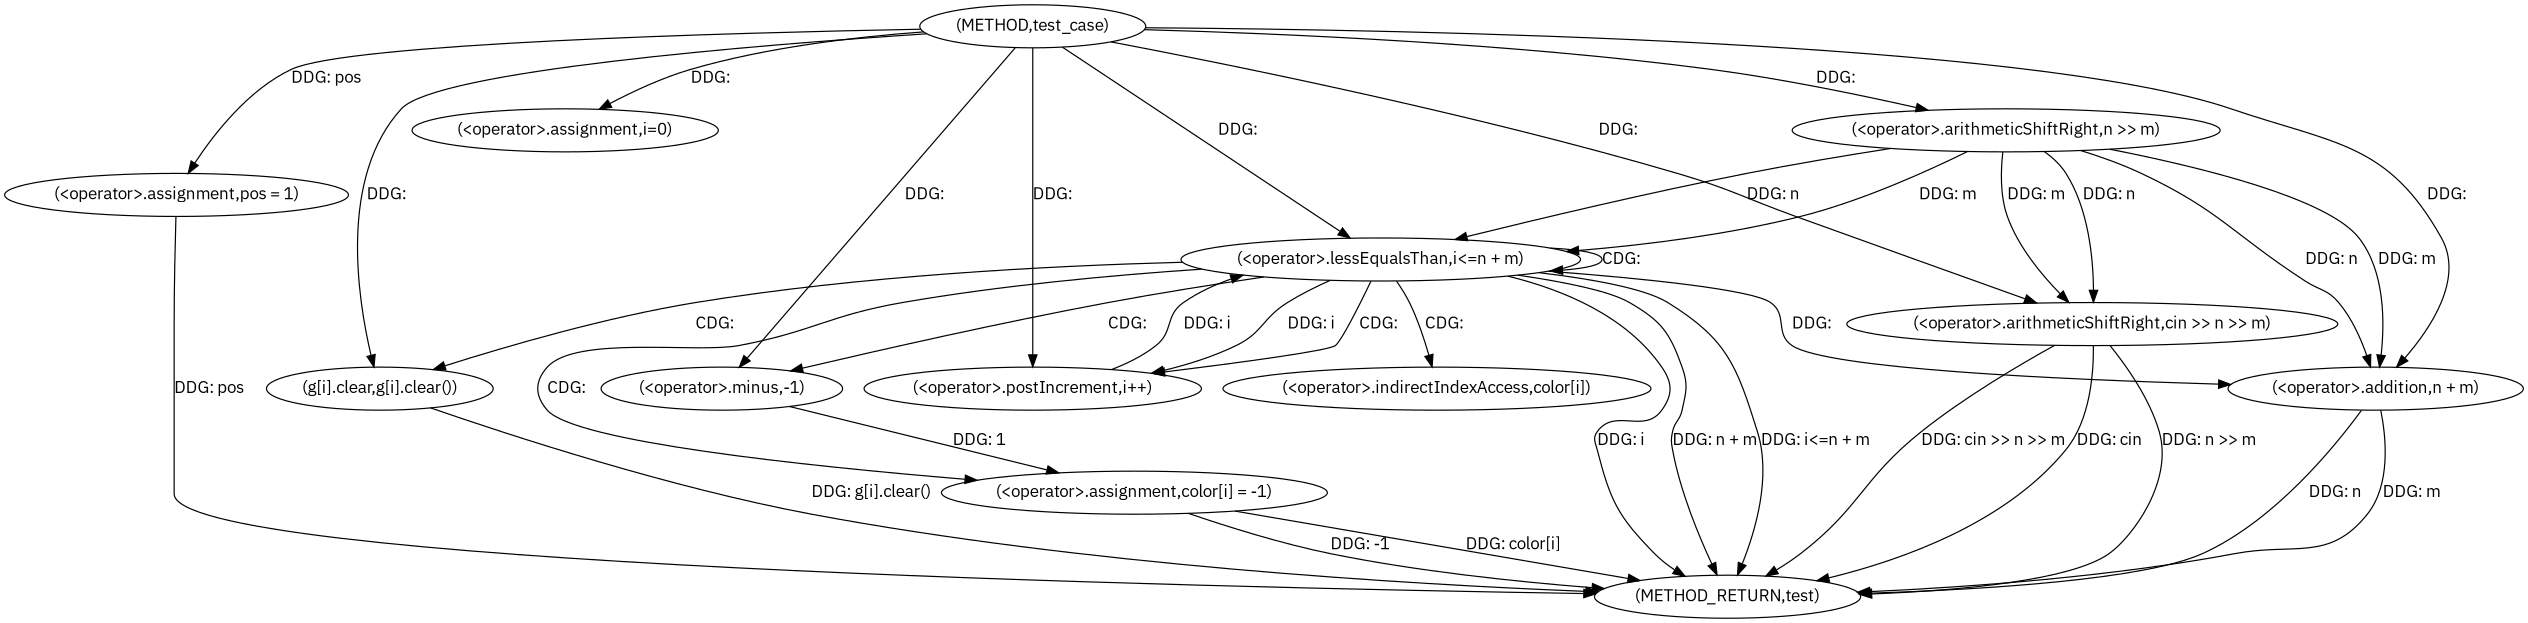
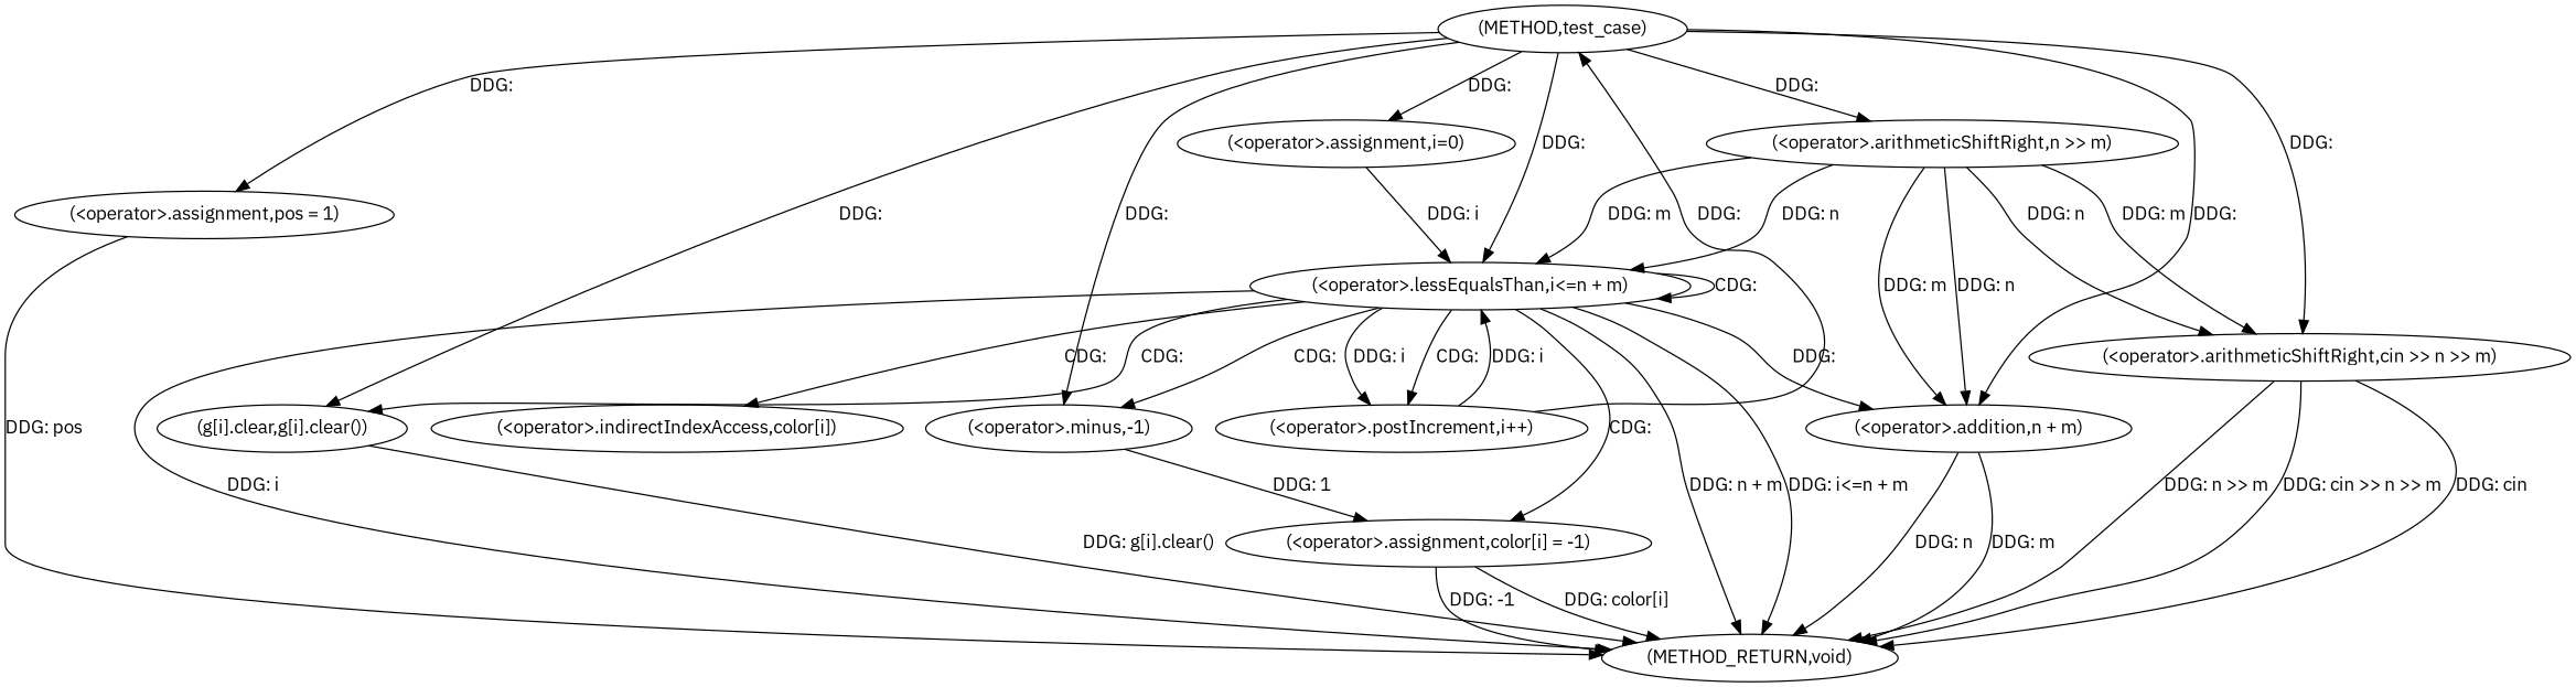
  digraph {
    fontname="IBM Plex Sans"
    node [fontname="IBM Plex Sans"]
    edge [fontname="IBM Plex Sans"]
    n1 [label="(METHOD,test_case)"]
    n2 [label="(<operator>.arithmeticShiftRight,cin >> n >> m)"]
    n3 [label="(<operator>.assignment,pos = 1)"]
    n4 [label="(<operator>.assignment,i=0)"]
    n5 [label="(<operator>.lessEqualsThan,i<=n + m)"]
    n6 [label="(<operator>.postIncrement,i++)"]
    n7 [label="(<operator>.arithmeticShiftRight,n >> m)"]
    n8 [label="(g[i].clear,g[i].clear())"]
    n9 [label="(<operator>.addition,n + m)"]
    n10 [label="(<operator>.minus,-1)"]
-   n11 [label="(METHOD_RETURN,test)"]
+   n11 [label="(METHOD_RETURN,void)"]
    n12 [label="(<operator>.assignment,color[i] = -1)"]
    n13 [label="(<operator>.indirectIndexAccess,color[i])"]
    n1 -> n2 [label="DDG: "]
-   n1 -> n3 [label="DDG: pos"]
+   n1 -> n3 [label="DDG: "]
    n1 -> n4 [label="DDG: "]
    n1 -> n5 [label="DDG: "]
-   n1 -> n6 [label="DDG: "]
+   n6 -> n1 [label="DDG: "]
    n1 -> n7 [label="DDG: "]
    n1 -> n8 [label="DDG: "]
    n1 -> n9 [label="DDG: "]
    n1 -> n10 [label="DDG: "]
    n2 -> n11 [label="DDG: n >> m"]
    n2 -> n11 [label="DDG: cin >> n >> m"]
    n2 -> n11 [label="DDG: cin"]
    n3 -> n11 [label="DDG: pos"]
+   n4 -> n5 [label="DDG: i"]
    n5 -> n5 [label="CDG: "]
    n5 -> n6 [label="DDG: i"]
    n5 -> n6 [label="CDG: "]
    n5 -> n8 [label="CDG: "]
    n5 -> n9 [label="DDG: "]
    n5 -> n10 [label="CDG: "]
    n5 -> n11 [label="DDG: i"]
    n5 -> n11 [label="DDG: n + m"]
    n5 -> n11 [label="DDG: i<=n + m"]
    n5 -> n12 [label="CDG: "]
    n5 -> n13 [label="CDG: "]
    n6 -> n5 [label="DDG: i"]
    n7 -> n2 [label="DDG: m"]
    n7 -> n2 [label="DDG: n"]
    n7 -> n5 [label="DDG: n"]
    n7 -> n5 [label="DDG: m"]
    n7 -> n9 [label="DDG: n"]
    n7 -> n9 [label="DDG: m"]
    n8 -> n11 [label="DDG: g[i].clear()"]
    n9 -> n11 [label="DDG: n"]
    n9 -> n11 [label="DDG: m"]
    n10 -> n12 [label="DDG: 1"]
    n12 -> n11 [label="DDG: color[i]"]
    n12 -> n11 [label="DDG: -1"]
  }
